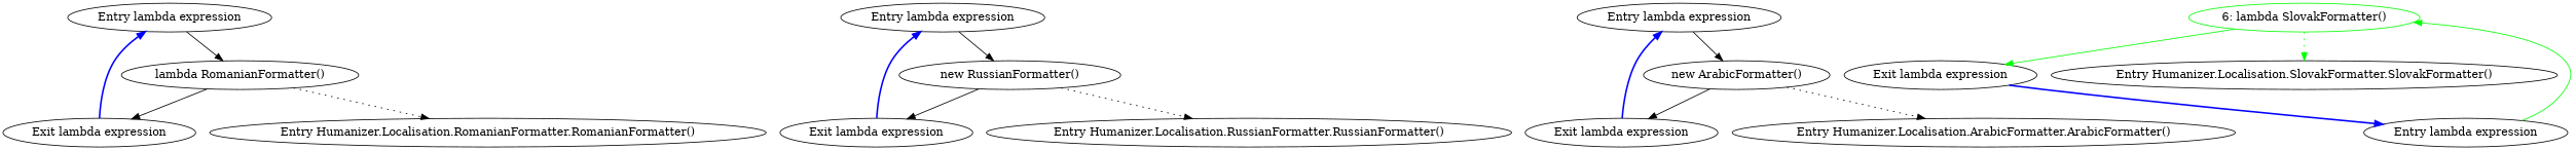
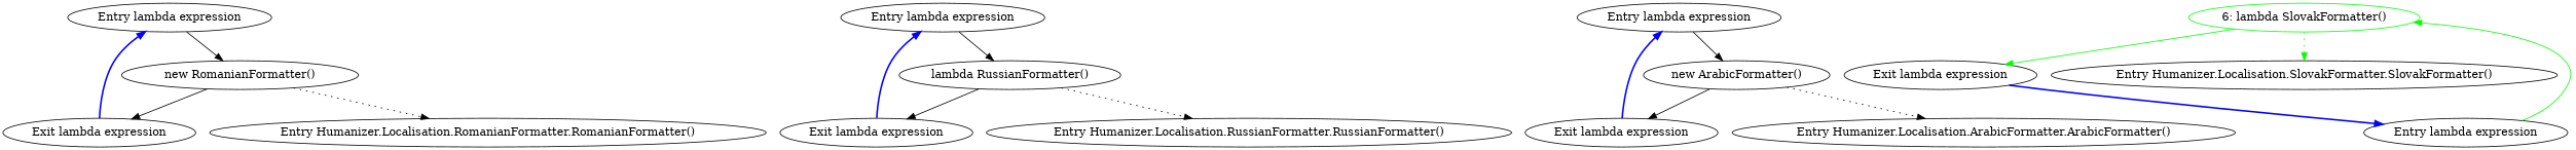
  digraph {
    node [cluster="lambda expression" span="2-2"]
    edge [style=solid]
    n1 [label="Entry lambda expression" span="15-15"]
-   n2 [label="lambda RomanianFormatter()" span="15-15"]
+   n2 [label="new RomanianFormatter()" span="15-15"]
    n3 [label="Exit lambda expression" span="15-15"]
    n4 [cluster="Humanizer.Localisation.RomanianFormatter.RomanianFormatter()" label="Entry Humanizer.Localisation.RomanianFormatter.RomanianFormatter()"]
    n5 [label="Entry lambda expression" span="16-16"]
-   n6 [label="new RussianFormatter()" span="16-16"]
+   n6 [label="lambda RussianFormatter()" span="16-16"]
    n7 [label="Exit lambda expression" span="16-16"]
    n8 [cluster="Humanizer.Localisation.RussianFormatter.RussianFormatter()" label="Entry Humanizer.Localisation.RussianFormatter.RussianFormatter()"]
    n9 [label="Entry lambda expression" span="17-17"]
    n10 [label="new ArabicFormatter()" span="17-17"]
    n11 [label="Exit lambda expression" span="17-17"]
    n12 [cluster="Humanizer.Localisation.ArabicFormatter.ArabicFormatter()" label="Entry Humanizer.Localisation.ArabicFormatter.ArabicFormatter()"]
    n13 [color=green community=0 label="6: lambda SlovakFormatter()" span="18-18"]
    n14 [label="Exit lambda expression" span="18-18"]
    n15 [cluster="Humanizer.Localisation.SlovakFormatter.SlovakFormatter()" label="Entry Humanizer.Localisation.SlovakFormatter.SlovakFormatter()"]
    n16 [label="Entry lambda expression" span="18-18"]
    n1 -> n2
    n2 -> n3
    n2 -> n4 [style=dotted]
    n3 -> n1 [color=blue style=bold]
    n5 -> n6
    n6 -> n7
    n6 -> n8 [style=dotted]
    n7 -> n5 [color=blue style=bold]
    n9 -> n10
    n10 -> n11
    n10 -> n12 [style=dotted]
    n11 -> n9 [color=blue style=bold]
    n13 -> n14 [color=green]
    n13 -> n15 [color=green style=dotted]
    n14 -> n16 [color=blue style=bold]
    n16 -> n13 [color=green]
  }
